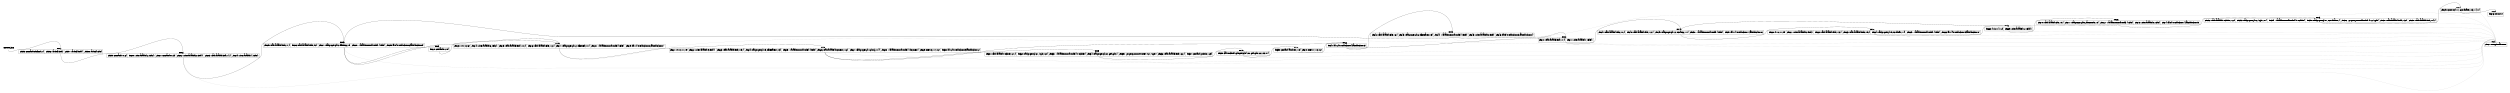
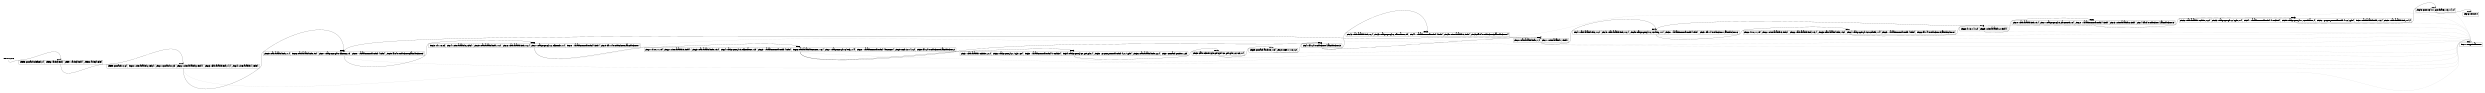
  digraph {
    rankdir=LR
    node [shape=record]
    edge [headport=n tailport=s]
-   BB_entry526 [shape=none]
+   BB_entry526 [shape=none label=BB_entry826]
    n2 [label="{29595: constant[undefined,v1]|29596: vardecl['_5dc']|29597: vardecl['_5dd']|29598: vardecl['_5de']}"]
    n3 [label="{29599: constant[0.0,v2]|29600: write-variable[v2,'_5dc']*|29601: constant[0.0,v3]|29602: write-variable[v3,'_5dd']*|29603: read-variable['_5db',v4,-]|29604: write-variable[v4,'_5de']*}"]
    n4 [label="{29605: read-variable['_5dc',v7,-]|29606: read-variable['_5de',v9,-]|29607: read-property[v9,'offsetTop',v8]|29608: \<variable-non-null-undef\>['_5de']|29609: if[v8](true-block:8006,false-block:8005)}"]
    n5 [label="{29677: exceptional-return}"]
    n6 [label="{29613: +[v7,v8,v6]|29614: write-variable[v6,'_5dc']*|29615: read-variable['_5dd',v10,-]|29616: read-variable['_5de',v12,-]|29617: read-property[v12,'offsetLeft',v11]|29618: \<variable-non-null-undef\>['_5de']|29619: if[v11](true-block:8008,false-block:8007)}"]
-   n7 [label="{29612: constant[0.0,v8]}"]
    n8 [label="{29621: +[v10,v11,v9]|29622: write-variable[v9,'_5dd']*|29623: read-variable['_5de',v15,-]|29624: read-property[v15,'offsetParent',v13]|29625: \<variable-non-null-undef\>['_5de']|29626: read-variable['document',v16,-]|29627: read-property[v16,'body',v14]|29628: \<variable-non-null-undef\>['document']|29629: ==[v13,v14,v12]|29630: if[v12](true-block:8009,false-block:8012)}"]
    n9 [label="{29641: if[v12](true-block:8004,false-block:8013)}"]
    n10 [label="{29631: read-variable['MochiKit',v21,-]|29632: read-property[v21,'Style',v20]|29633: \<variable-non-null-undef\>['MochiKit']|29634: read-property[v20,'getStyle',-]|29635: \<property-non-null-undef\>[v21,'Style']|29636: read-variable['_5de',v22,-]|29637: constant[\"position\",v23]}"]
    n11 [label="{29610: read-variable['_5db',v7,-]|29611: write-variable[v7,'_5de']*}"]
    n12 [label="{29647: read-variable['_5dc',v10,-]|29648: read-variable['_5de',v12,-]|29649: read-property[v12,'scrollTop',v11]|29650: \<variable-non-null-undef\>['_5de']|29651: if[v11](true-block:8017,false-block:8016)}"]
    n13 [label="{29660: -[v10,v11,v9]|29661: write-variable[v9,'_5dc']*|29662: read-variable['_5dd',v13,-]|29663: read-variable['_5de',v15,-]|29664: read-property[v15,'scrollLeft',v14]|29665: \<variable-non-null-undef\>['_5de']|29666: if[v14](true-block:8019,false-block:8018)}"]
    n14 [label="{29668: -[v13,v14,v12]|29669: write-variable[v12,'_5dd']*}"]
    n15 [label="{29642: read-variable['_5de',v6,-]|29643: read-property[v6,'offsetParent',v5]|29644: \<variable-non-null-undef\>['_5de']|29645: write-variable[v5,'_5de']|29646: if[v5](true-block:8003,false-block:8004)}"]
    n16 [label="{29638: call-MochiKit.Style.getStyle [v20,'getStyle',v22,v23,v17]}"]
    n17 [label="{29639: constant[\"absolute\",v18]|29640: ==[v17,v18,v12]}"]
    n18 [label="{29670: read-variable['_5de',v9,-]|29671: read-property[v9,'parentNode',v8]|29672: \<variable-non-null-undef\>['_5de']|29673: write-variable[v8,'_5de']|29674: if[v8](true-block:8014,false-block:8015)}"]
    n19 [label="{29652: read-variable['MochiKit',v12,-]|29653: read-property[v12,'Style',v11]|29654: \<variable-non-null-undef\>['MochiKit']|29655: read-property[v11,'Coordinates',-]|29656: \<property-non-null-undef\>[v12,'Style']|29657: read-variable['_5dd',v13,-]|29658: read-variable['_5dc',v14,-]}"]
    n20 [label="{29675: construct [v11,'Coordinates',v13,v14,v1]}"]
    n21 [label="{29676: return[v1]}"]
    BB_entry526 -> n2 [headlabel="    8001"]
    n2 -> n3 [headlabel="      8002"]
    n3 -> n4 [headlabel="      8003"]
    n3 -> n5 [color=gray headlabel="      8023"]
    n4 -> n5 [color=gray]
    n4 -> n6 [headlabel="      8006"]
-   n4 -> n7 [headlabel="      8005"]
    n6 -> n5 [color=gray]
    n6 -> n8 [headlabel="      8008"]
-   n7 -> n6
    n8 -> n5 [color=gray]
    n8 -> n9 [headlabel="      8012"]
    n8 -> n10 [headlabel="      8009"]
    n9 -> n11 [headlabel="      8004"]
    n9 -> n15 [headlabel="      8013"]
    n10 -> n5 [color=gray]
    n10 -> n16 [headlabel="      8010"]
    n11 -> n5 [color=gray]
    n11 -> n12 [headlabel="      8014"]
    n12 -> n5 [color=gray]
    n12 -> n13 [headlabel="      8017"]
    n13 -> n5 [color=gray]
    n13 -> n14 [headlabel="      8019"]
    n14 -> n5 [color=gray]
    n14 -> n18 [headlabel="      8020"]
    n15 -> n4
    n15 -> n5 [color=gray]
    n15 -> n11
    n16 -> n5 [color=gray]
    n16 -> n17 [headlabel="      8011"]
    n17 -> n5 [color=gray]
    n17 -> n9
    n18 -> n5 [color=gray]
    n18 -> n12
    n18 -> n19 [headlabel="      8015"]
    n19 -> n5 [color=gray]
    n19 -> n20 [headlabel="      8021"]
    n20 -> n5 [color=gray]
    n20 -> n21 [headlabel="      8022"]
  }
